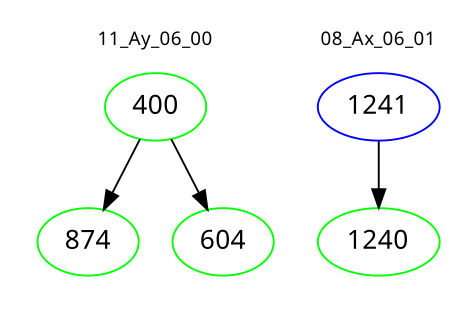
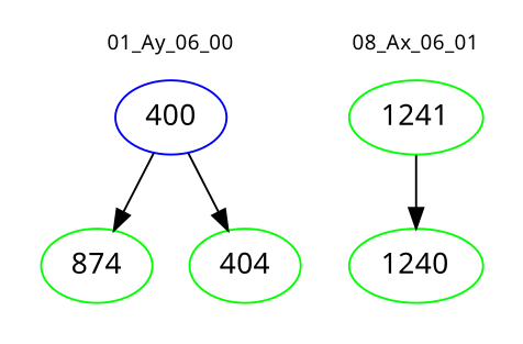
  digraph {
    fontname="Noto Sans"
    node [color=green fontname="Noto Sans"]
    edge [color=black fontname="Noto Sans"]
-   n1 [label=400]
+   n1 [color=blue label=400]
    n2 [label=874]
-   n3 [label=604]
-   n4 [color=blue label=1241]
+   n3 [label=404]
+   n4 [label=1241]
    n5 [label=1240]
    subgraph cluster_1 {
      color=white
      fontsize=10
-     label="11_Ay_06_00"
+     label="01_Ay_06_00"
      n1
      n2
      n3
    }
    subgraph cluster_2 {
      color=white
      fontsize=10
      label="08_Ax_06_01"
      n4
      n5
    }
    n1 -> n2
    n1 -> n3
    n4 -> n5
  }
